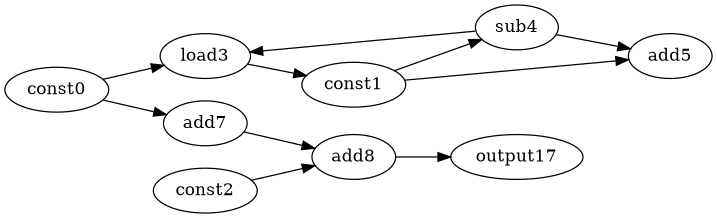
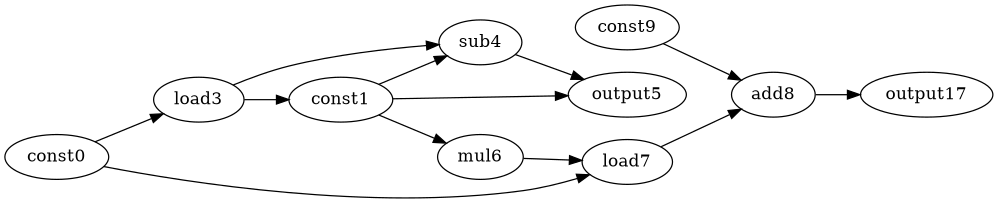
  digraph {
    rankdir=LR
    node [opcode=const]
    edge [operand=0]
    load3 [opcode=load]
    const0
-   add7 [opcode=add]
+   add7 [opcode=add label=load7]
    const1
    sub4 [opcode=sub]
    add8 [opcode=add]
-   add5 [opcode=add]
-   const2
+   add5 [opcode=add label=output5]
+   mul6 [opcode=mul]
+   const2 [label=const9]
    n10 [label=output17 opcode=output]
    load3 -> const1 [operand=1]
-   sub4 -> load3 [operand=1]
+   load3 -> sub4 [operand=1]
    const0 -> load3
    const0 -> add7
    add7 -> add8 [operand=1]
    const1 -> sub4
    const1 -> add5
+   const1 -> mul6
    sub4 -> add5 [operand=1]
    add8 -> n10
+   mul6 -> add7 [operand=1]
    const2 -> add8
  }
